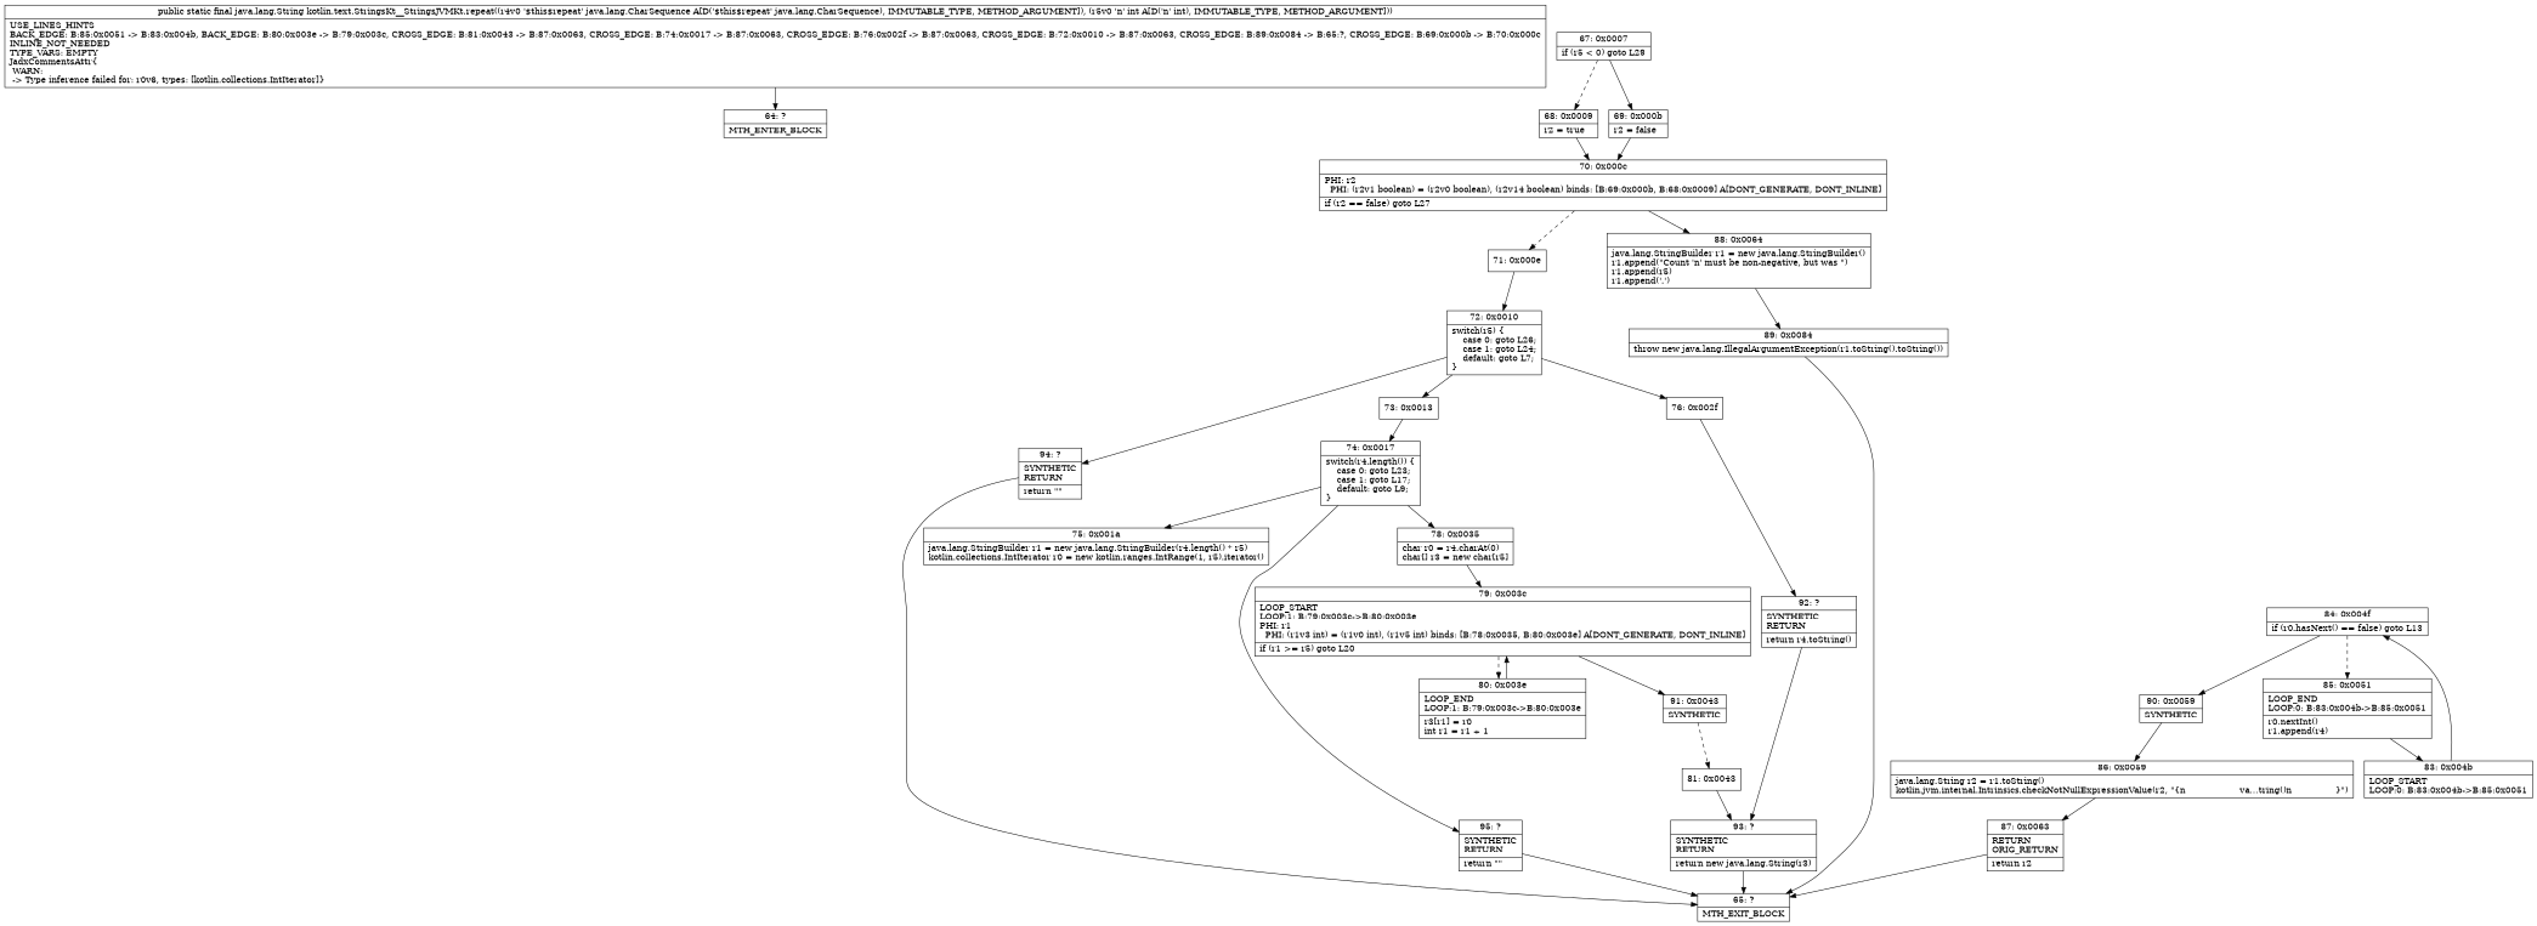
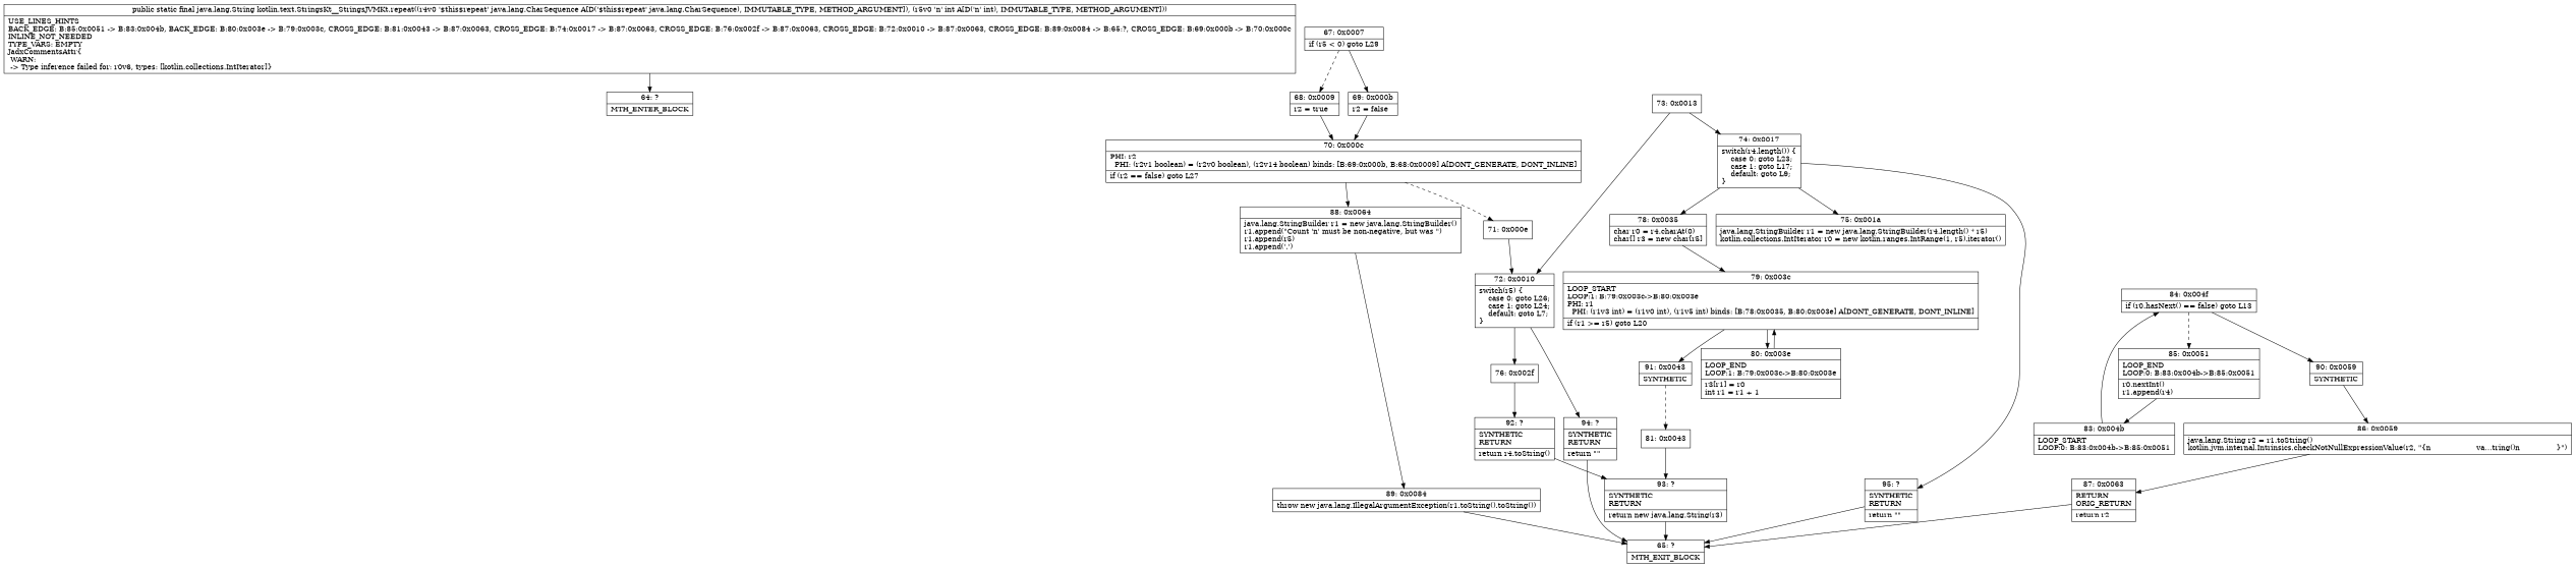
  digraph {
    node [shape=record]
    n1 [label="{64\:\ ?|MTH_ENTER_BLOCK\l}"]
    n2 [label="{67\:\ 0x0007|if (r5 \< 0) goto L29\l}"]
    n3 [label="{68\:\ 0x0009|r2 = true\l}"]
    n4 [label="{69\:\ 0x000b|r2 = false\l}"]
    n5 [label="{70\:\ 0x000c|PHI: r2 \l  PHI: (r2v1 boolean) = (r2v0 boolean), (r2v14 boolean) binds: [B:69:0x000b, B:68:0x0009] A[DONT_GENERATE, DONT_INLINE]\l|if (r2 == false) goto L27\l}"]
    n6 [label="{71\:\ 0x000e}"]
    n7 [label="{88\:\ 0x0064|java.lang.StringBuilder r1 = new java.lang.StringBuilder()\lr1.append(\"Count 'n' must be non\-negative, but was \")\lr1.append(r5)\lr1.append('.')\l}"]
    n8 [label="{72\:\ 0x0010|switch(r5) \{\l    case 0: goto L26;\l    case 1: goto L24;\l    default: goto L7;\l\}\l}"]
    n9 [label="{89\:\ 0x0084|throw new java.lang.IllegalArgumentException(r1.toString().toString())\l}"]
    n10 [label="{73\:\ 0x0013}"]
    n11 [label="{76\:\ 0x002f}"]
    n12 [label="{94\:\ ?|SYNTHETIC\lRETURN\l|return \"\"\l}"]
    n13 [label="{74\:\ 0x0017|switch(r4.length()) \{\l    case 0: goto L23;\l    case 1: goto L17;\l    default: goto L9;\l\}\l}"]
    n14 [label="{92\:\ ?|SYNTHETIC\lRETURN\l|return r4.toString()\l}"]
    n15 [label="{65\:\ ?|MTH_EXIT_BLOCK\l}"]
    n16 [label="{75\:\ 0x001a|java.lang.StringBuilder r1 = new java.lang.StringBuilder(r4.length() * r5)\lkotlin.collections.IntIterator r0 = new kotlin.ranges.IntRange(1, r5).iterator()\l}"]
    n17 [label="{78\:\ 0x0035|char r0 = r4.charAt(0)\lchar[] r3 = new char[r5]\l}"]
    n18 [label="{95\:\ ?|SYNTHETIC\lRETURN\l|return \"\"\l}"]
    n19 [label="{79\:\ 0x003c|LOOP_START\lLOOP:1: B:79:0x003c\-\>B:80:0x003e\lPHI: r1 \l  PHI: (r1v3 int) = (r1v0 int), (r1v5 int) binds: [B:78:0x0035, B:80:0x003e] A[DONT_GENERATE, DONT_INLINE]\l|if (r1 \>= r5) goto L20\l}"]
    n20 [label="{83\:\ 0x004b|LOOP_START\lLOOP:0: B:83:0x004b\-\>B:85:0x0051\l}"]
    n21 [label="{84\:\ 0x004f|if (r0.hasNext() == false) goto L13\l}"]
    n22 [label="{85\:\ 0x0051|LOOP_END\lLOOP:0: B:83:0x004b\-\>B:85:0x0051\l|r0.nextInt()\lr1.append(r4)\l}"]
    n23 [label="{90\:\ 0x0059|SYNTHETIC\l}"]
    n24 [label="{86\:\ 0x0059|java.lang.String r2 = r1.toString()\lkotlin.jvm.internal.Intrinsics.checkNotNullExpressionValue(r2, \"\{n                    va…tring()n                \}\")\l}"]
    n25 [label="{87\:\ 0x0063|RETURN\lORIG_RETURN\l|return r2\l}"]
    n26 [label="{80\:\ 0x003e|LOOP_END\lLOOP:1: B:79:0x003c\-\>B:80:0x003e\l|r3[r1] = r0\lint r1 = r1 + 1\l}"]
    n27 [label="{91\:\ 0x0043|SYNTHETIC\l}"]
    n28 [label="{81\:\ 0x0043}"]
    n29 [label="{93\:\ ?|SYNTHETIC\lRETURN\l|return new java.lang.String(r3)\l}"]
    n30 [label="{public static final java.lang.String kotlin.text.StringsKt__StringsJVMKt.repeat((r4v0 '$this$repeat' java.lang.CharSequence A[D('$this$repeat' java.lang.CharSequence), IMMUTABLE_TYPE, METHOD_ARGUMENT]), (r5v0 'n' int A[D('n' int), IMMUTABLE_TYPE, METHOD_ARGUMENT]))  | USE_LINES_HINTS\lBACK_EDGE: B:85:0x0051 \-\> B:83:0x004b, BACK_EDGE: B:80:0x003e \-\> B:79:0x003c, CROSS_EDGE: B:81:0x0043 \-\> B:87:0x0063, CROSS_EDGE: B:74:0x0017 \-\> B:87:0x0063, CROSS_EDGE: B:76:0x002f \-\> B:87:0x0063, CROSS_EDGE: B:72:0x0010 \-\> B:87:0x0063, CROSS_EDGE: B:89:0x0084 \-\> B:65:?, CROSS_EDGE: B:69:0x000b \-\> B:70:0x000c\lINLINE_NOT_NEEDED\lTYPE_VARS: EMPTY\lJadxCommentsAttr\{\l WARN: \l \-\> Type inference failed for: r0v6, types: [kotlin.collections.IntIterator]\}\l}"]
    n2 -> n3 [style=dashed]
    n2 -> n4
    n3 -> n5
    n4 -> n5
    n5 -> n6 [style=dashed]
    n5 -> n7
    n6 -> n8
    n7 -> n9
-   n8 -> n10
+   n10 -> n8
    n8 -> n11
    n8 -> n12
    n9 -> n15
    n10 -> n13
    n11 -> n14
    n12 -> n15
    n13 -> n16
    n13 -> n17
    n13 -> n18
    n14 -> n29
    n17 -> n19
    n18 -> n15
-   n19 -> n26 [style=dashed]
+   n19 -> n26 [style=solid]
    n19 -> n27
    n20 -> n21
    n21 -> n22 [style=dashed]
    n21 -> n23
    n22 -> n20
    n23 -> n24
    n24 -> n25
    n25 -> n15
    n26 -> n19
    n27 -> n28 [style=dashed]
    n28 -> n29
    n29 -> n15
    n30 -> n1
  }
